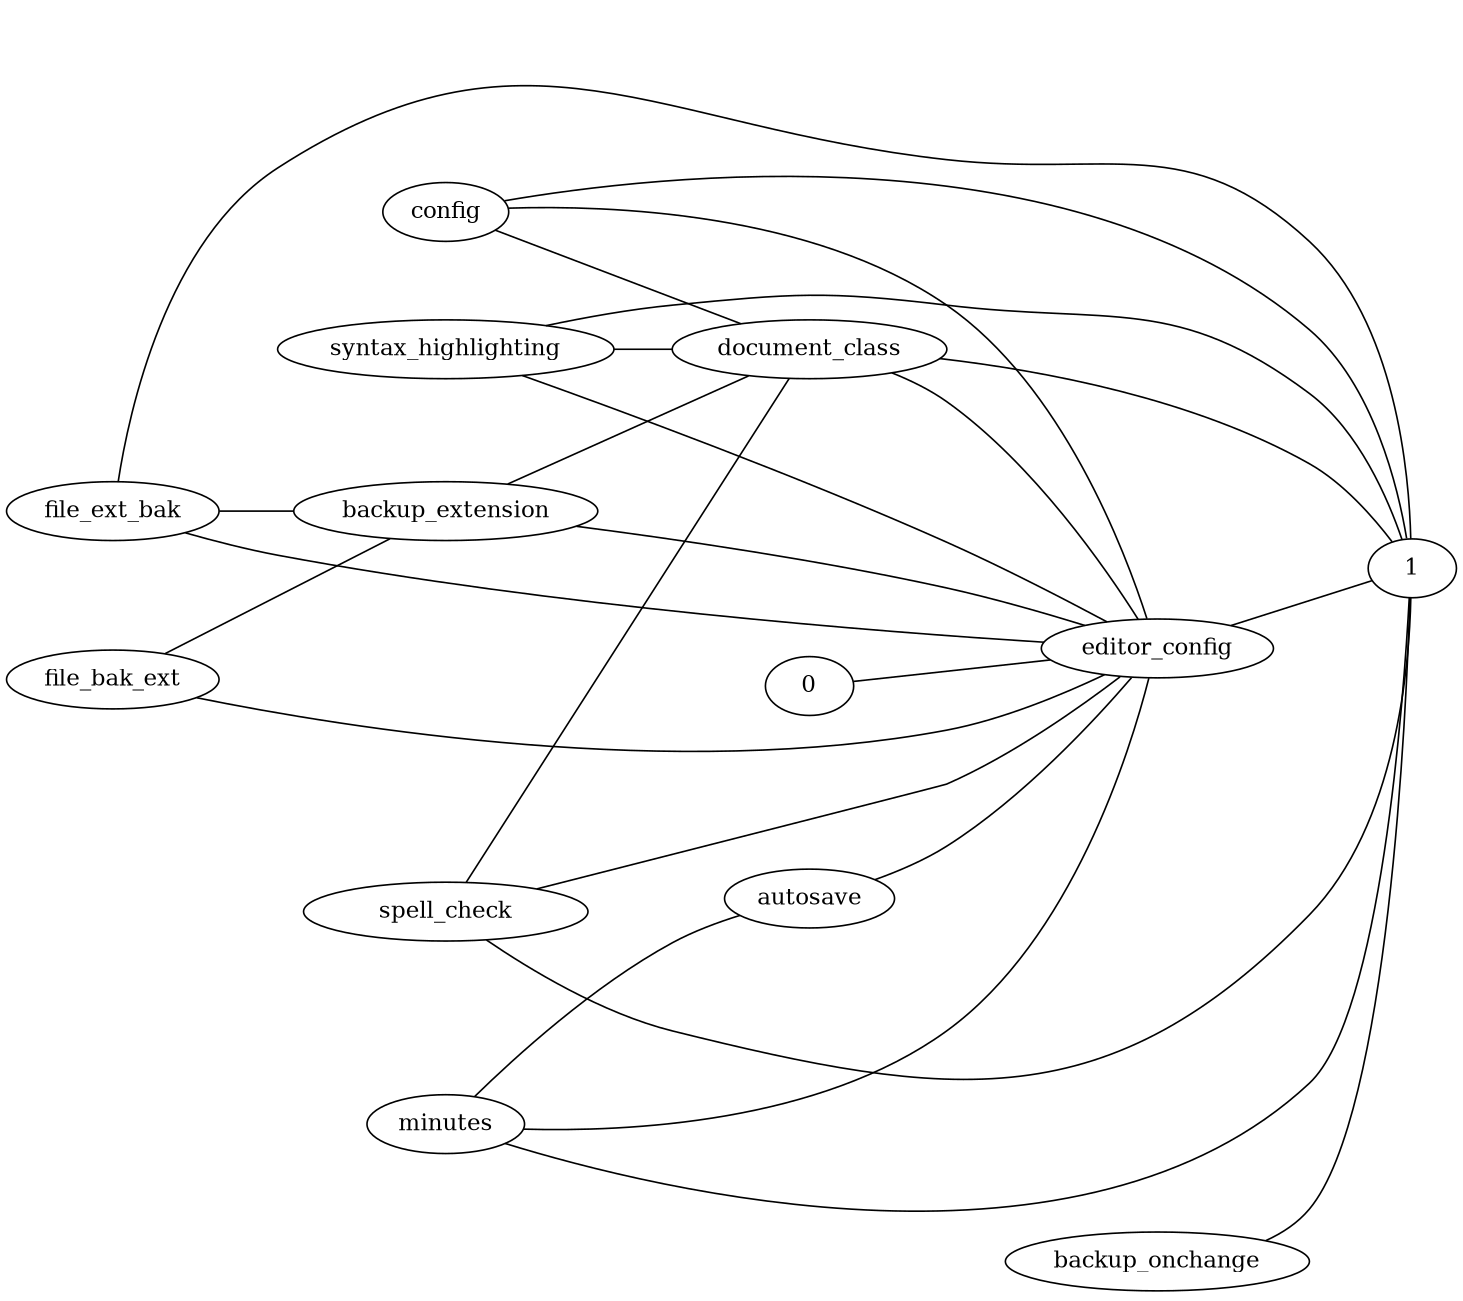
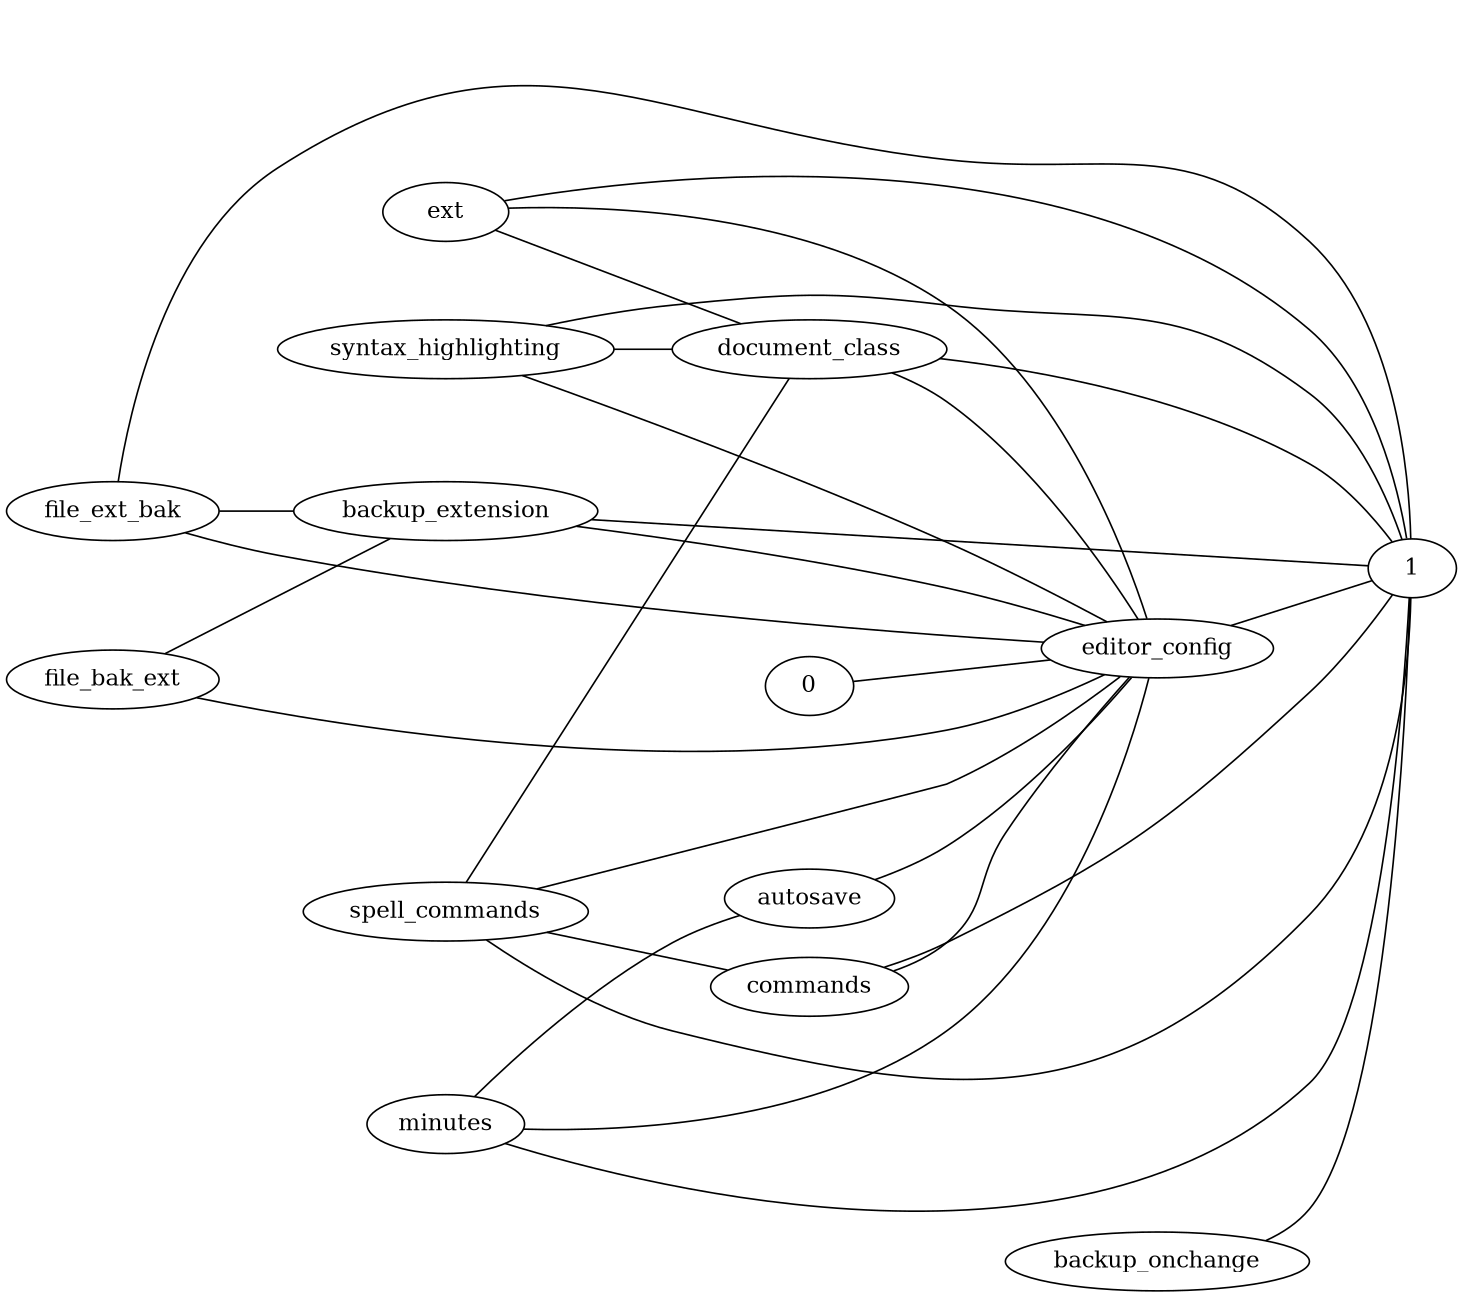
  graph {
    rankdir=LR
    editor_config
    1
    file_ext_bak
    backup_extension
    minutes
    autosave
    backup_onchange
    syntax_highlighting
    document_class
-   spell_check
+   spell_check [label=spell_commands]
+   commands
    0
-   ext [label=config]
+   ext
    file_bak_ext
    editor_config -- 1
    file_ext_bak -- editor_config
    file_ext_bak -- 1
    file_ext_bak -- backup_extension
    backup_extension -- editor_config
-   backup_extension -- document_class
+   backup_extension -- 1
    minutes -- editor_config
    minutes -- 1
    minutes -- autosave
    autosave -- editor_config
    backup_onchange -- 1
    syntax_highlighting -- editor_config
    syntax_highlighting -- 1
    syntax_highlighting -- document_class
    document_class -- editor_config
    document_class -- 1
    spell_check -- editor_config
    spell_check -- 1
    spell_check -- document_class
+   spell_check -- commands
+   commands -- editor_config
+   commands -- 1
    0 -- editor_config
    ext -- editor_config
    ext -- 1
    ext -- document_class
    file_bak_ext -- editor_config
    file_bak_ext -- backup_extension
  }
